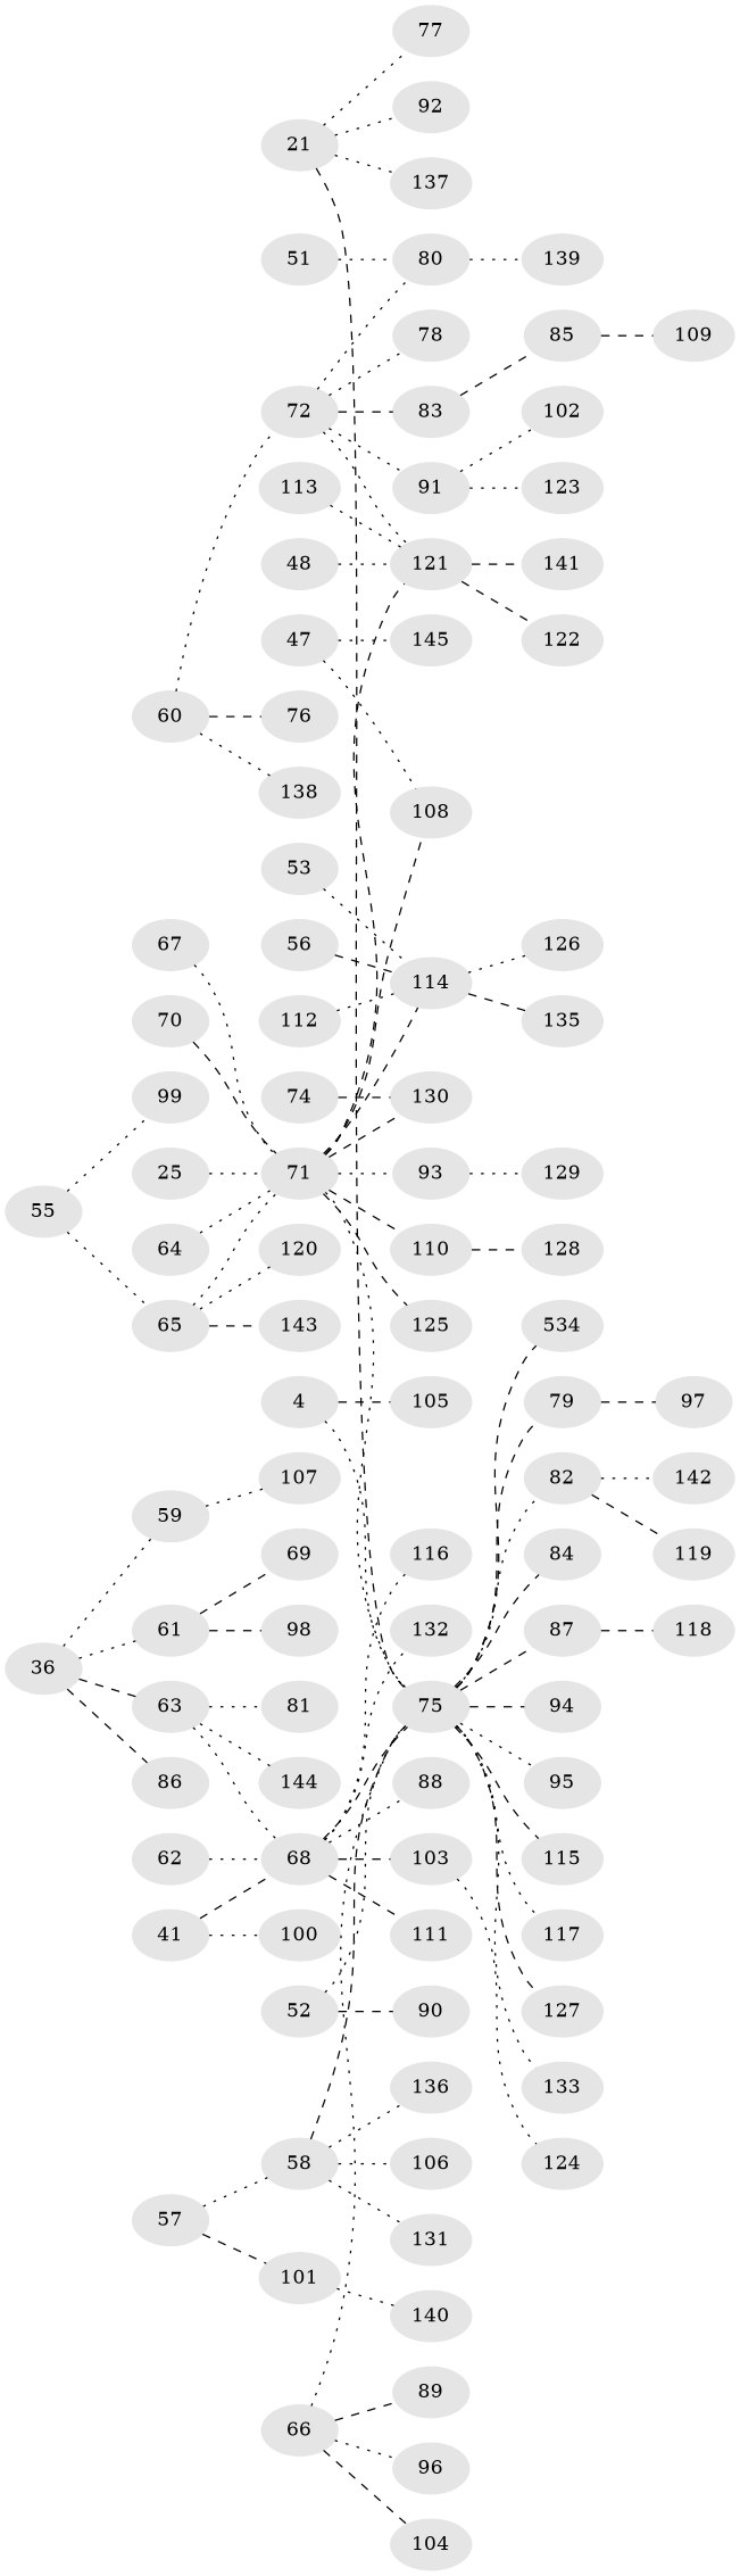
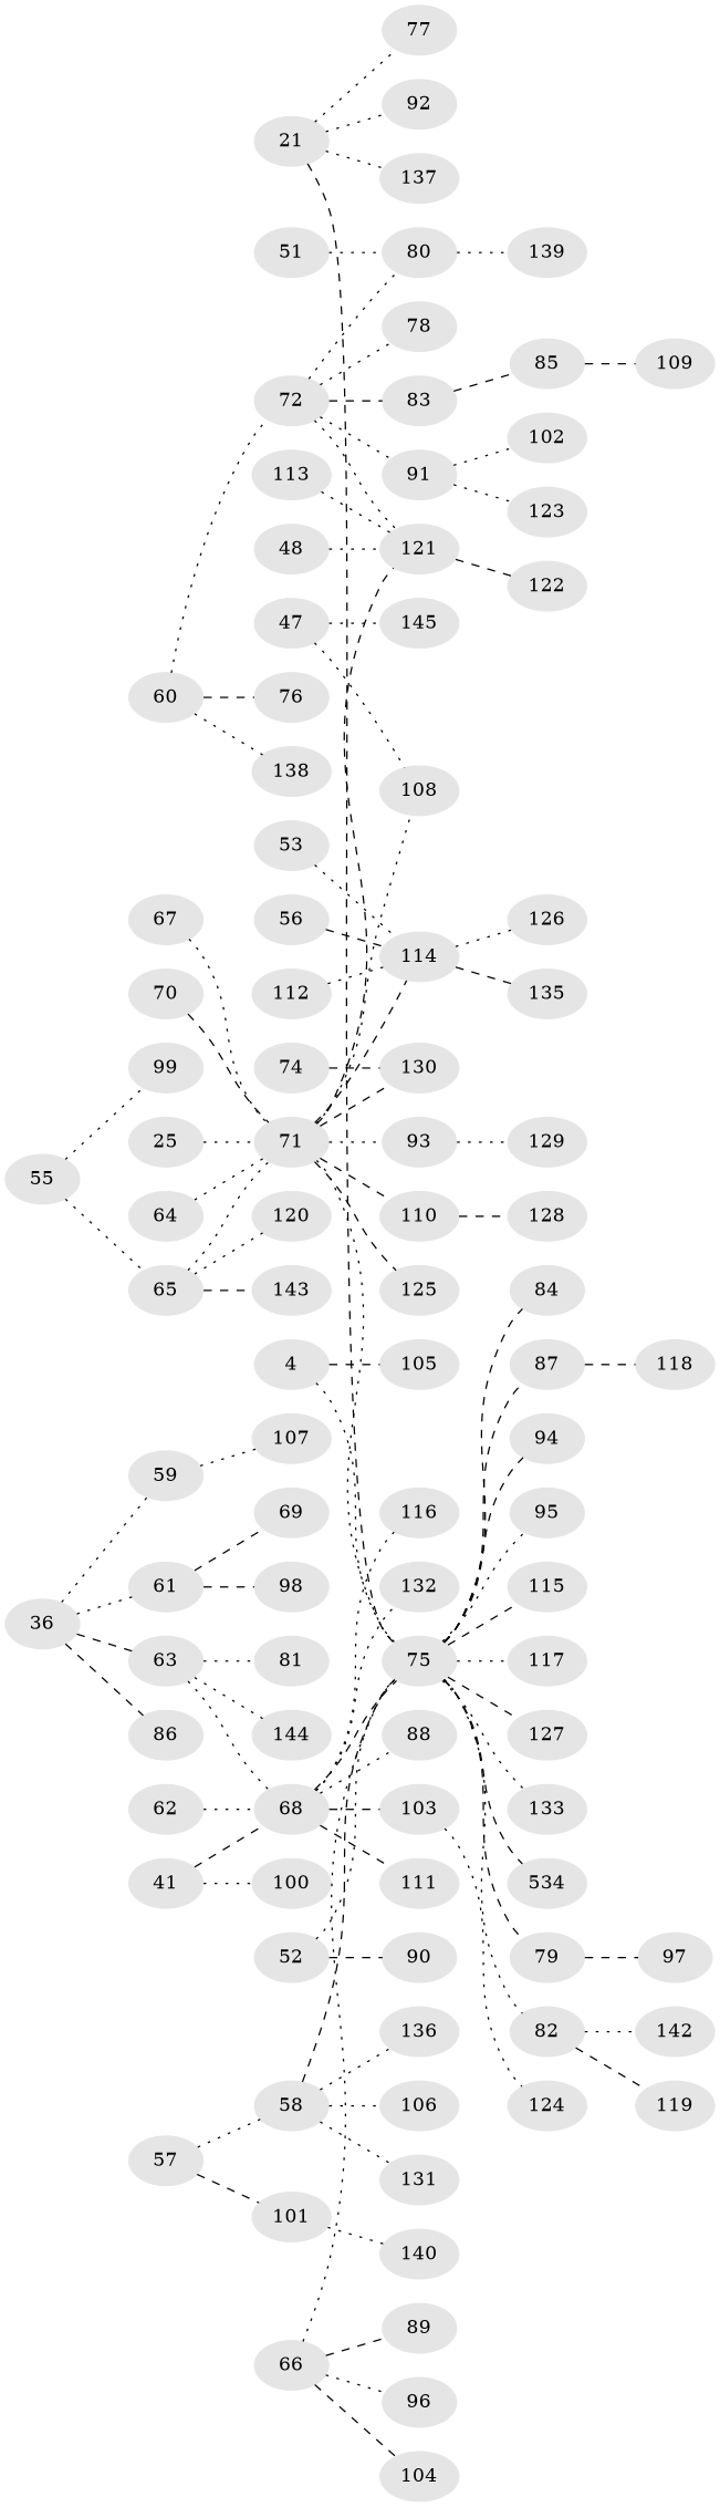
  graph {
    rankdir=LR
    node [color=gray90 style=filled]
    edge [style=dotted]
    75 [super="+38+44+17"]
    79
    82
    84
    87
    94
    95
    115
    117
    127
    133
    n12 [label=534]
    4
    105
    21
    77
    92
    137
    71 [super="+35"]
    108 [super="+33"]
    121 [super="+13+15"]
    114 [super="+40"]
    93
    110
    125
    130 [super="+10"]
    25
    36
    59
    61
    63 [super="+50+43+37+19+20"]
    86
    107
    69
    98
    68 [super="+49"]
    81
    144
    88
    103
    111
    116
    132
    41
    100
    47
    145
    122
-   141
    48
    80 [super="+31+39+42"]
    139
    51
    52
    90
    126
    135
    53
    65 [super="+54"]
    120
    143
    55
    99
    56
    58 [super="+29+26"]
    106
    131
    136
    57
    101
    140
    72 [super="+23"]
    78
    83
    91
    60
    76
    138
    62
    64 [super="+27+45"]
    66
    89
    96
    104
    67
    124
    70
    129
    128
    85
    102
    123
    74
    97
    119
    142
    118
    109
    112
    113
    75 -- 79 [style=dashed]
    75 -- 82
    75 -- 84 [style=dashed]
    75 -- 87 [style=dashed]
    75 -- 94 [style=dashed]
    75 -- 95
    75 -- 115 [style=dashed]
    75 -- 117
    75 -- 127 [style=dashed]
    75 -- 133
    75 -- n12 [style=dashed]
    79 -- 97 [style=dashed]
    82 -- 119 [style=dashed]
    82 -- 142
    87 -- 118 [style=dashed]
    4 -- 75
    4 -- 105 [style=dashed]
    21 -- 75 [style=dashed]
    21 -- 77
    21 -- 92
    21 -- 137
    71 -- 75
-   71 -- 108 [style=dashed]
+   71 -- 108
    71 -- 121 [style=dashed]
    71 -- 114 [style=dashed]
    71 -- 93
    71 -- 110 [style=dashed]
    71 -- 125 [style=dashed]
    71 -- 130 [style=dashed]
    121 -- 122 [style=dashed]
-   121 -- 141 [style=dashed]
    114 -- 126
    114 -- 135 [style=dashed]
    93 -- 129
    110 -- 128 [style=dashed]
    25 -- 71
    36 -- 59
    36 -- 61
    36 -- 63 [style=dashed]
    36 -- 86 [style=dashed]
    59 -- 107
    61 -- 69 [style=dashed]
    61 -- 98 [style=dashed]
    63 -- 68
    63 -- 81
    63 -- 144
    68 -- 75 [style=dashed]
    68 -- 88
    68 -- 103 [style=dashed]
    68 -- 111 [style=dashed]
    68 -- 116
    68 -- 132
    103 -- 124
    41 -- 68 [style=dashed]
    41 -- 100
    47 -- 108
    47 -- 145
    48 -- 121
    80 -- 139
    51 -- 80
    52 -- 75
    52 -- 90 [style=dashed]
    53 -- 114
    65 -- 71
    65 -- 120
    65 -- 143 [style=dashed]
    55 -- 65
    55 -- 99
    56 -- 114 [style=dashed]
    58 -- 75 [style=dashed]
    58 -- 106
    58 -- 131
    58 -- 136
    57 -- 58
    57 -- 101 [style=dashed]
    101 -- 140
    72 -- 121
    72 -- 80
    72 -- 78
    72 -- 83 [style=dashed]
    72 -- 91
    83 -- 85 [style=dashed]
    91 -- 102
    91 -- 123
    60 -- 72
    60 -- 76 [style=dashed]
    60 -- 138
    62 -- 68
    64 -- 71
    66 -- 75
    66 -- 89 [style=dashed]
    66 -- 96
    66 -- 104 [style=dashed]
    67 -- 71
    70 -- 71 [style=dashed]
    85 -- 109 [style=dashed]
    74 -- 130 [style=dashed]
    112 -- 114
    113 -- 121
  }
